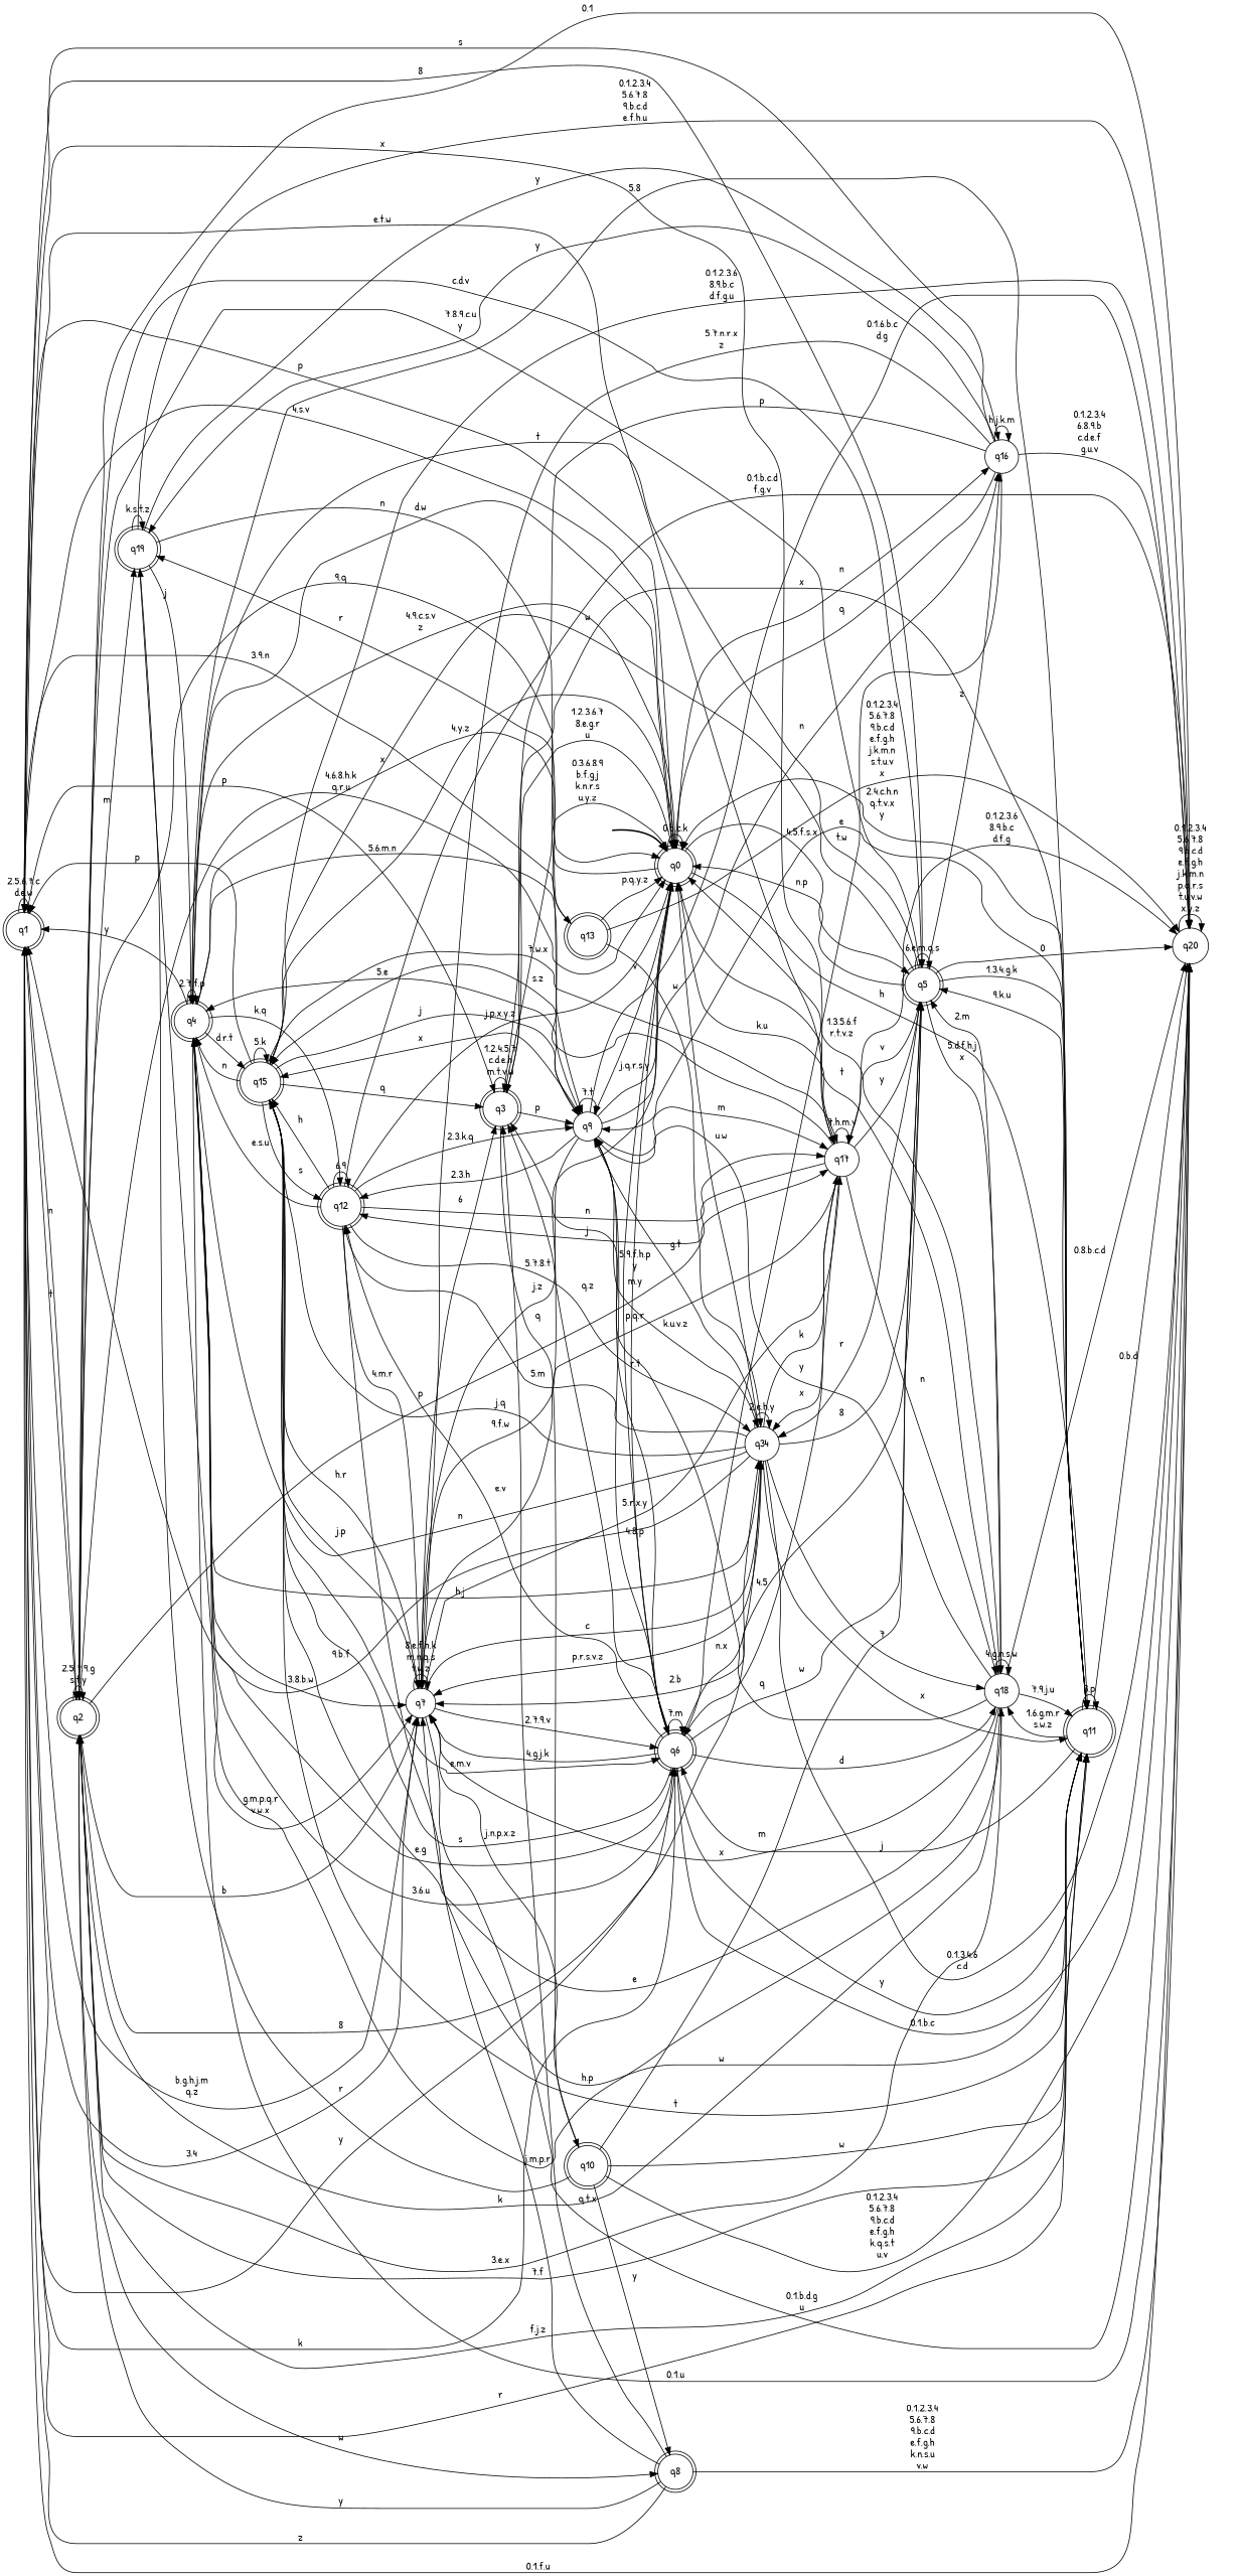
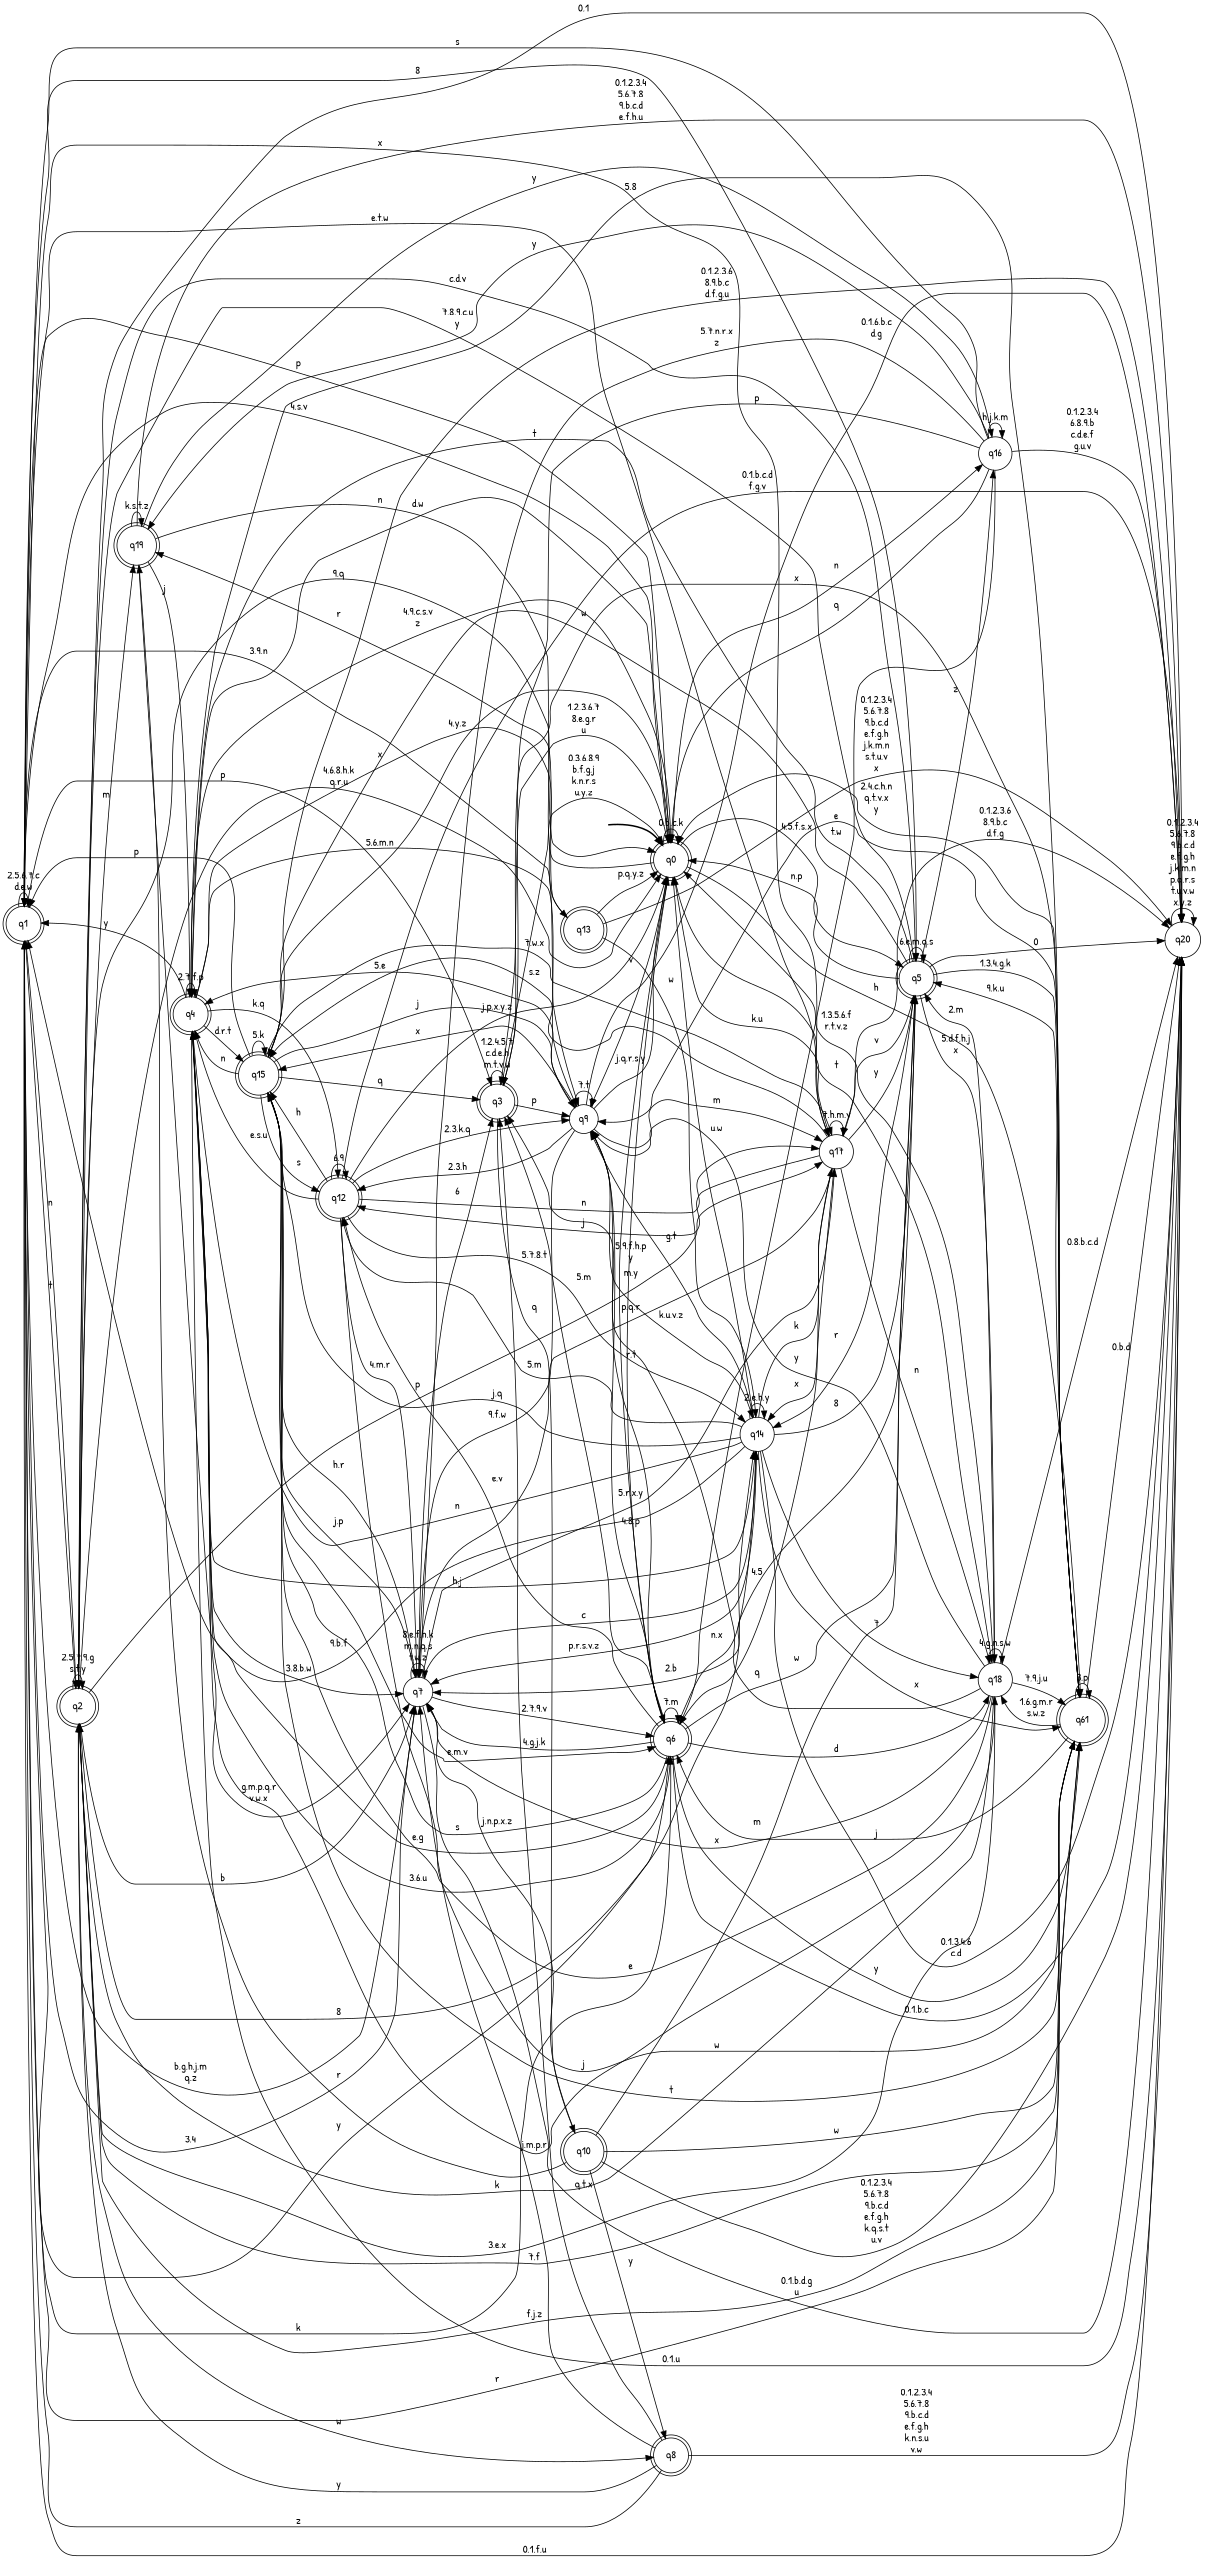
  digraph {
    fontname="Patrick Hand"
    rankdir=LR
    node [fontname="Patrick Hand" shape=doublecircle style="rounded,filled" color=black fillcolor=white]
    edge [fontname="Patrick Hand"]
    __start0 [height=0 shape=none style=invis width=0 color="" fillcolor=""]
    n2 [label=q0]
    n3 [label=q1]
    n4 [label=q2]
    n5 [label=q3]
    n6 [label=q4]
    n7 [label=q5]
    n8 [label=q6]
    n9 [label=q7 shape=circle style=filled]
    n10 [label=q9 shape=circle style=filled]
-   n11 [label=q11]
+   n11 [label=q61]
    n12 [label=q16 shape=circle style=filled]
    n13 [label=q18 shape=circle style=filled]
-   n14 [label=q34 shape=circle style=filled]
+   n14 [label=q14 shape=circle style=filled]
    n15 [label=q17 shape=circle style=filled]
    n16 [label=q20 shape=circle style=filled]
    n17 [label=q8]
    n18 [label=q19]
    n19 [label=q10]
    n20 [label=q12]
    n21 [label=q13]
    n22 [label=q15]
    subgraph cluster_1 {
      nodesep=0.15
      ranksep=0.15
      style=invis
      __start0
      n2
    }
    __start0 -> n2 [penwidth=2]
    n2 -> n2 [label="0,b,c,k"]
    n2 -> n3 [label=p]
    n2 -> n4 [label="9,q"]
    n2 -> n5 [label="1,2,3,6,7\n8,e,g,r\nu"]
    n2 -> n6 [label="d,w"]
    n2 -> n7 [label="4,5,f,s,x"]
    n2 -> n8 [label="m,y"]
-   n2 -> n9 [label="j,z"]
    n2 -> n10 [label=v]
    n2 -> n11 [label=h]
    n2 -> n12 [label=n]
    n2 -> n13 [label=t]
    n3 -> n2 [label="4,s,v"]
    n3 -> n3 [label="2,5,6,7,c\nd,e,w"]
    n3 -> n4 [label=t]
    n3 -> n5 [label=p]
    n3 -> n7 [label=8]
    n3 -> n8 [label=k]
    n3 -> n9 [label="b,g,h,j,m\nq,z"]
    n3 -> n10 [label="3,9,n"]
    n3 -> n11 [label=r]
    n3 -> n14 [label=y]
    n3 -> n15 [label=x]
    n3 -> n16 [label="0,1,f,u"]
    n4 -> n2 [label="4,6,8,h,k\nq,r,u"]
    n4 -> n3 [label=n]
    n4 -> n4 [label="2,5,7,9,g\ns,t,y"]
    n4 -> n7 [label="c,d,v"]
    n4 -> n9 [label=b]
    n4 -> n11 [label="f,j,z"]
    n4 -> n13 [label="3,e,x"]
    n4 -> n15 [label=p]
    n4 -> n16 [label="0,1"]
    n4 -> n17 [label=w]
    n4 -> n18 [label=m]
    n5 -> n2 [label="0,3,6,8,9\nb,f,g,j\nk,n,r,s\nu,y,z"]
    n5 -> n5 [label="1,2,4,5,7\nc,d,e,h\nm,t,v,w"]
    n5 -> n10 [label=p]
    n5 -> n11 [label=x]
    n5 -> n19 [label=q]
    n6 -> n2 [label="4,9,c,s,v\nz"]
    n6 -> n3 [label=y]
    n6 -> n6 [label="2,7,f,p"]
    n6 -> n8 [label="e,g"]
    n6 -> n9 [label="3,8,b,w"]
    n6 -> n10 [label="5,6,m,n"]
    n6 -> n14 [label="h,j"]
    n6 -> n16 [label="0,1,u"]
    n6 -> n20 [label="k,q"]
    n6 -> n21 [label=x]
    n6 -> n22 [label="d,r,t"]
    n7 -> n2 [label="n,p"]
    n7 -> n4 [label="7,8,9,c,u\ny"]
    n7 -> n6 [label=t]
    n7 -> n7 [label="6,e,m,q,s"]
    n7 -> n9 [label="2,b"]
    n7 -> n11 [label="1,3,4,g,k"]
    n7 -> n12 [label=z]
    n7 -> n13 [label="5,d,f,h,j\nx"]
    n7 -> n14 [label=r]
    n7 -> n15 [label=v]
    n7 -> n16 [label=0]
    n7 -> n22 [label=w]
    n8 -> n2 [label="5,9,f,h,p\ny"]
    n8 -> n4 [label=8]
-   n8 -> n5 [label="q,z"]
+   n8 -> n5 [label="5,m"]
    n8 -> n6 [label="3,6,u"]
    n8 -> n7 [label=w]
    n8 -> n8 [label="7,m"]
    n8 -> n9 [label="4,g,j,k"]
    n8 -> n10 [label="r,t"]
    n8 -> n11 [label=y]
    n8 -> n13 [label=d]
    n8 -> n14 [label="n,x"]
    n8 -> n16 [label="0,1,b,c"]
    n8 -> n20 [label="e,v"]
    n8 -> n22 [label=s]
    n9 -> n3 [label="3,4"]
    n9 -> n5 [label=6]
    n9 -> n8 [label="2,7,9,v"]
    n9 -> n9 [label="8,e,f,h,k\nm,n,q,s\nt,w,z"]
    n9 -> n14 [label=c]
    n9 -> n15 [label="5,r,x,y"]
    n9 -> n16 [label="0,1,b,d,g\nu"]
    n9 -> n22 [label="j,p"]
    n10 -> n2 [label="j,q,r,s,y"]
    n10 -> n6 [label="5,e"]
    n10 -> n8 [label="4,8,p"]
    n10 -> n9 [label="9,f,w"]
    n10 -> n10 [label="7,t"]
-   n10 -> n12 [label=n]
    n10 -> n14 [label="k,u,v,z"]
    n10 -> n15 [label=m]
    n10 -> n16 [label="0,1,6,b,c\nd,g"]
    n10 -> n20 [label="2,3,h"]
    n10 -> n22 [label=x]
    n11 -> n2 [label="2,4,c,h,n\nq,t,v,x\ny"]
    n11 -> n4 [label="7,f"]
    n11 -> n6 [label="5,8"]
    n11 -> n7 [label="9,k,u"]
    n11 -> n8 [label=j]
    n11 -> n10 [label=e]
    n11 -> n11 [label="3,p"]
    n11 -> n13 [label="1,6,g,m,r\ns,w,z"]
    n11 -> n16 [label="0,b,d"]
    n12 -> n2 [label=q]
    n12 -> n3 [label=s]
    n12 -> n5 [label=p]
    n12 -> n8 [label="t,w"]
    n12 -> n9 [label="5,7,n,r,x\nz"]
    n12 -> n12 [label="h,j,k,m"]
    n12 -> n16 [label="0,1,2,3,4\n6,8,9,b\nc,d,e,f\ng,u,v"]
    n12 -> n18 [label=y]
    n13 -> n2 [label="1,3,5,6,f\nr,t,v,z"]
    n13 -> n4 [label=k]
    n13 -> n5 [label=q]
-   n13 -> n6 [label="h,p"]
+   n13 -> n6 [label=j]
    n13 -> n7 [label="2,m"]
    n13 -> n9 [label=x]
    n13 -> n10 [label=y]
    n13 -> n11 [label="7,9,j,u"]
    n13 -> n13 [label="4,g,n,s,w"]
    n13 -> n16 [label="0,8,b,c,d"]
    n13 -> n22 [label=e]
    n14 -> n2 [label="u,w"]
    n14 -> n3 [label="9,b,f"]
    n14 -> n6 [label=n]
    n14 -> n7 [label=8]
    n14 -> n9 [label="p,r,s,v,z"]
    n14 -> n10 [label="g,t"]
    n14 -> n11 [label=x]
    n14 -> n13 [label=7]
    n14 -> n14 [label="2,e,h,y"]
    n14 -> n15 [label=k]
    n14 -> n16 [label="0,1,3,4,6\nc,d"]
    n14 -> n20 [label="5,m"]
    n14 -> n22 [label="j,q"]
    n15 -> n2 [label="k,u"]
    n15 -> n3 [label="e,t,w"]
    n15 -> n7 [label=y]
    n15 -> n8 [label="4,5"]
    n15 -> n9 [label="p,q,r"]
    n15 -> n13 [label=n]
    n15 -> n14 [label=x]
    n15 -> n15 [label="7,h,m,v"]
    n15 -> n16 [label="0,1,2,3,6\n8,9,b,c\nd,f,g"]
    n15 -> n20 [label=j]
    n15 -> n22 [label="s,z"]
    n16 -> n16 [label="0,1,2,3,4\n5,6,7,8\n9,b,c,d\ne,f,g,h\nj,k,m,n\np,q,r,s\nt,u,v,w\nx,y,z"]
    n17 -> n3 [label=z]
    n17 -> n4 [label=y]
    n17 -> n5 [label="q,t,x"]
    n17 -> n9 [label="j,m,p,r"]
    n17 -> n16 [label="0,1,2,3,4\n5,6,7,8\n9,b,c,d\ne,f,g,h\nk,n,s,u\nv,w"]
    n18 -> n2 [label=n]
    n18 -> n6 [label=j]
    n18 -> n9 [label="g,m,p,q,r\nv,w,x"]
    n18 -> n12 [label=y]
    n18 -> n16 [label="0,1,2,3,4\n5,6,7,8\n9,b,c,d\ne,f,h,u"]
    n18 -> n18 [label="k,s,t,z"]
    n19 -> n7 [label=m]
    n19 -> n9 [label="j,n,p,x,z"]
    n19 -> n11 [label=w]
    n19 -> n16 [label="0,1,2,3,4\n5,6,7,8\n9,b,c,d\ne,f,g,h\nk,q,s,t\nu,v"]
    n19 -> n17 [label=y]
    n19 -> n18 [label=r]
    n20 -> n2 [label="j,p,x,y,z"]
    n20 -> n6 [label="e,s,u"]
    n20 -> n9 [label="4,m,r"]
    n20 -> n10 [label="2,3,k,q"]
    n20 -> n11 [label=w]
    n20 -> n14 [label="5,7,8,t"]
    n20 -> n15 [label=n]
    n20 -> n16 [label="0,1,b,c,d\nf,g,v"]
    n20 -> n20 [label="6,9"]
    n20 -> n22 [label=h]
    n21 -> n2 [label="p,q,y,z"]
    n21 -> n14 [label=w]
    n21 -> n16 [label="0,1,2,3,4\n5,6,7,8\n9,b,c,d\ne,f,g,h\nj,k,m,n\ns,t,u,v\nx"]
    n21 -> n18 [label=r]
    n22 -> n2 [label="4,y,z"]
    n22 -> n3 [label=p]
    n22 -> n5 [label=q]
    n22 -> n6 [label=n]
    n22 -> n8 [label="e,m,v"]
    n22 -> n9 [label="h,r"]
    n22 -> n10 [label=j]
    n22 -> n11 [label=t]
    n22 -> n15 [label="7,w,x"]
    n22 -> n16 [label="0,1,2,3,6\n8,9,b,c\nd,f,g,u"]
    n22 -> n20 [label=s]
    n22 -> n22 [label="5,k"]
  }
